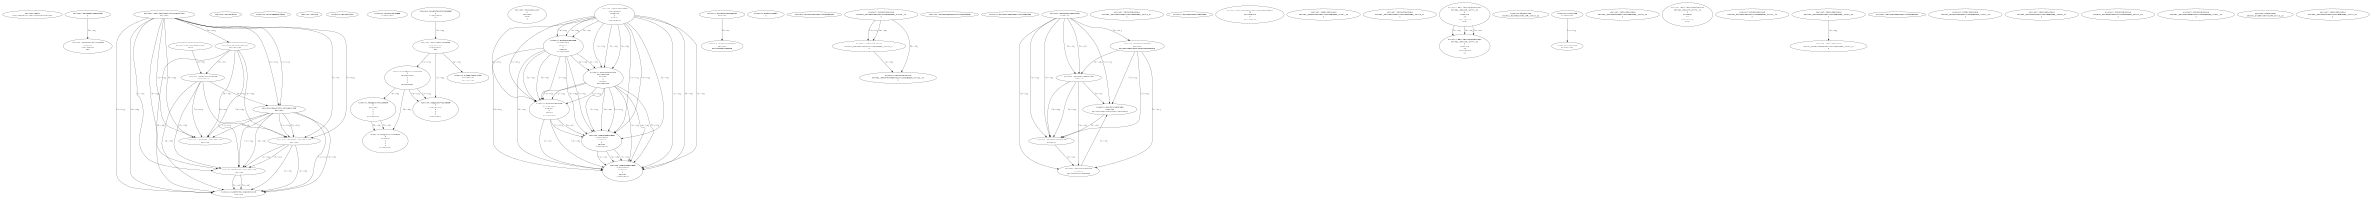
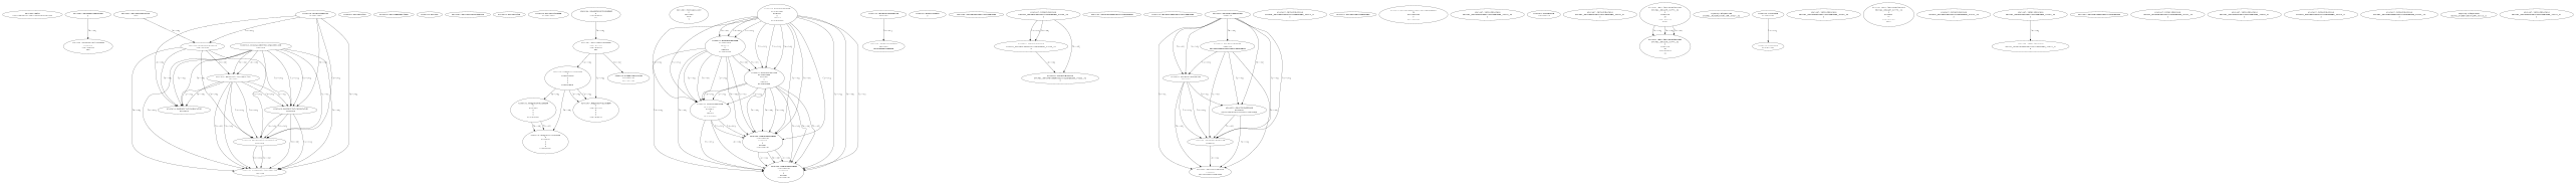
  digraph {
    fontname="Courier Prime"
    node [fontname="Courier Prime"]
    edge [fontname="Courier Prime"]
    n1 [label="6850628.main\n003778d9885c149a25b06bc8982a19ab"]
    n2 [label="4254480.GetModuleHandleW\n0"]
    n3 [label="4243306.GetModuleFileNameW\n4194304\n2147408904\n522"]
    n4 [label="6844434.SetThreadLocale\n1024"]
    n5 [label="4214413.GetStartupInfoW\n2147417624"]
    n6 [label="4243965.InitializeCriticalSection\n6917004"]
    n7 [label="4250188.GetSystemInfo\n2147417660"]
    n8 [label="4245418.EnterCriticalSection\n6917004"]
    n9 [label="4245469.LeaveCriticalSection\n6917004"]
    n10 [label="4245580.EnterCriticalSection\n6917004"]
    n11 [label="4245621.LeaveCriticalSection\n6917004"]
    n12 [label="4245454.LeaveCriticalSection\n6917004"]
    n13 [label="4243979.GetVersion\n"]
    n14 [label="6844540.GetCommandLineW\n"]
    n15 [label="6844560.GetACP\n"]
+   n16 [label="6844580.GetCurrentThreadId\n"]
    n17 [label="4250204.GetVersion\n"]
    n18 [label="4276690.GetVersionExW\n2147417420"]
    n19 [label="4248064.GetModuleFileNameW\n0\n2147408370\n261"]
    n20 [label="4245785.GetLongPathNameW\n2147407710\n2147406542\n261"]
    n21 [label="4246556.RegQueryValueExW\n0\n2147407710\n0\n0\n0\n2147408232"]
    n22 [label="4246599.RegQueryValueExW\n0\n2147407710\n0\n0\n0\n2147408232"]
    n23 [label="4246014.FindFirstFileW\n2147406542\n2147407064"]
    n24 [label="4215383.VirtualAlloc\n0\n1310704\n4006\n4"]
    n25 [label="4246338.RegOpenKeyExW\n2147483649\n4246772\n0\n983065\n2147408236"]
    n26 [label="4246372.RegOpenKeyExW\n2147483650\n4246772\n0\n983065\n2147408236"]
    n27 [label="4246402.RegOpenKeyExW\n2147483649\n4246832\n0\n983065\n2147408236"]
    n28 [label="4246432.RegOpenKeyExW\n2147483650\n4246832\n0\n983065\n2147408236"]
    n29 [label="4246462.RegOpenKeyExW\n2147483649\n4246884\n0\n983065\n2147408236"]
    n30 [label="4246492.RegOpenKeyExW\n2147483649\n4246936\n0\n983065\n2147408236"]
    n31 [label="4245741.GetModuleHandleW\n4246160"]
    n32 [label="4245758.GetProcAddress\n9441320\nGetLongPathNameW"]
    n33 [label="4246635.RegQueryValueExW\n0\n4247000\n0\n0\n0\n2147408232"]
    n34 [label="4246676.RegQueryValueExW\n0\n4247000\n0\n0\n0\n2147408232"]
    n35 [label="4246722.RegCloseKey\n0"]
    n36 [label="4247883.GetUserDefaultUILanguage\n"]
    n37 [label="4245487.IsValidLocale\nretval_GetUserDefaultUILanguage_33926_32\n2"]
    n38 [label="4244766.IsValidLocale\nretval_GetUserDefaultUILanguage_33926_32\n2"]
    n39 [label="4244766.IsValidLocale\nretval_GetSystemDefaultUILanguage_34222_32\n2"]
    n40 [label="4245525.GetSystemDefaultUILanguage\n"]
    n41 [label="4245552.GetSystemDefaultUILanguage\n"]
    n42 [label="4244018.GetModuleHandleW\n4244120"]
    n43 [label="4244024.GetProcAddress\n9441320\nGetThreadPreferredUILanguages"]
    n44 [label="4244044.GetModuleHandleW\n4244120"]
    n45 [label="4244050.GetProcAddress\n9441320\nSetThreadPreferredUILanguages"]
    n46 [label="4244070.GetModuleHandleW\n4244120"]
    n47 [label="4244076.GetProcAddress\n9441320\nGetThreadUILanguage"]
    n48 [label="4245487.IsValidLocale\nretval_GetUserDefaultUILanguage_33851_32\n2"]
    n49 [label="4245121.GetThreadUILanguage\n"]
    n50 [label="4245059.GetThreadPreferredUILanguages\n56\n2147408200\n0\n2147408240"]
    n51 [label="4245487.IsValidLocale\nretval_GetUserDefaultUILanguage_33525_32\n2"]
+   n52 [label="4245683.CharNextW\n2147407716"]
    n53 [label="4245487.IsValidLocale\nretval_GetUserDefaultUILanguage_33520_32\n2"]
    n54 [label="4250171.MultiByteToWideChar\nretval_GetACP_32774_32\n0\n4243508\n10\n2147403704\n2047"]
    n55 [label="4250171.MultiByteToWideChar\nretval_GetACP_32774_32\n0\n4243508\n10\n3224282764\n11"]
    n56 [label="4246032.FindClose\nretval_FindFirstFileW_33027_32"]
    n57 [label="4246044.lstrlenW\n2147407108"]
    n58 [label="4246113.lstrlenW\n2147407108"]
    n59 [label="4245487.IsValidLocale\nretval_GetUserDefaultUILanguage_33749_32\n2"]
    n60 [label="4250171.MultiByteToWideChar\nretval_GetACP_32774_32\n0\n4243488\n16\n2147403704\n2047"]
    n61 [label="4245487.IsValidLocale\nretval_GetUserDefaultUILanguage_33077_32\n2"]
    n62 [label="4245487.IsValidLocale\nretval_GetUserDefaultUILanguage_33140_32\n2"]
    n63 [label="4245487.IsValidLocale\nretval_GetSystemDefaultUILanguage_33801_32\n2"]
    n64 [label="4247923.GetSystemDefaultUILanguage\n"]
    n65 [label="4245487.IsValidLocale\nretval_GetUserDefaultUILanguage_33451_32\n2"]
    n66 [label="4245487.IsValidLocale\nretval_GetUserDefaultUILanguage_33686_32\n2"]
    n67 [label="4245487.IsValidLocale\nretval_GetUserDefaultUILanguage_33403_32\n2"]
    n68 [label="4245487.IsValidLocale\nretval_GetSystemDefaultUILanguage_33805_32\n2"]
    n69 [label="4246032.FindClose\nretval_FindFirstFileW_33013_32"]
    n70 [label="4245487.IsValidLocale\nretval_GetUserDefaultUILanguage_33737_32\n2"]
    n2 -> n3 [label="(0-->1)"]
    n4 -> n5 [label="(0-->0)"]
    n5 -> n8 [label="(0-->0)"]
    n5 -> n9 [label="(0-->0)"]
    n5 -> n10 [label="(0-->0)"]
    n5 -> n11 [label="(0-->0)"]
    n5 -> n12 [label="(0-->0)"]
-   n6 -> n7 [label="(0-->0)"]
    n6 -> n8 [label="(1-->1)"]
    n6 -> n8 [label="(0-->0)"]
    n6 -> n9 [label="(1-->1)"]
    n6 -> n9 [label="(0-->0)"]
    n6 -> n10 [label="(1-->1)"]
    n6 -> n10 [label="(0-->0)"]
    n6 -> n11 [label="(1-->1)"]
    n6 -> n11 [label="(0-->0)"]
    n6 -> n12 [label="(1-->1)"]
    n6 -> n12 [label="(0-->0)"]
    n7 -> n5 [label="(0-->0)"]
    n7 -> n9 [label="(0-->0)"]
    n7 -> n10 [label="(0-->0)"]
    n7 -> n11 [label="(0-->0)"]
    n7 -> n12 [label="(0-->0)"]
    n8 -> n9 [label="(1-->1)"]
    n8 -> n9 [label="(0-->0)"]
    n8 -> n10 [label="(1-->1)"]
    n8 -> n10 [label="(0-->0)"]
    n8 -> n11 [label="(1-->1)"]
    n8 -> n11 [label="(0-->0)"]
    n8 -> n12 [label="(1-->1)"]
    n8 -> n12 [label="(0-->0)"]
    n9 -> n10 [label="(1-->1)"]
    n9 -> n10 [label="(0-->0)"]
    n9 -> n11 [label="(1-->1)"]
    n9 -> n11 [label="(0-->0)"]
    n10 -> n11 [label="(1-->1)"]
    n10 -> n11 [label="(0-->0)"]
    n19 -> n20 [label="(3-->3)"]
    n20 -> n21 [label="(1-->2)"]
    n20 -> n22 [label="(1-->2)"]
    n20 -> n23 [label="(2-->1)"]
    n21 -> n22 [label="(2-->2)"]
    n21 -> n22 [label="(6-->6)"]
    n21 -> n33 [label="(6-->6)"]
    n21 -> n34 [label="(6-->6)"]
    n25 -> n26 [label="(2-->2)"]
    n25 -> n26 [label="(4-->4)"]
    n25 -> n26 [label="(5-->5)"]
    n25 -> n27 [label="(1-->1)"]
    n25 -> n27 [label="(4-->4)"]
    n25 -> n27 [label="(5-->5)"]
    n25 -> n28 [label="(4-->4)"]
    n25 -> n28 [label="(5-->5)"]
    n25 -> n29 [label="(1-->1)"]
    n25 -> n29 [label="(4-->4)"]
    n25 -> n29 [label="(5-->5)"]
    n25 -> n30 [label="(1-->1)"]
    n25 -> n30 [label="(4-->4)"]
    n25 -> n30 [label="(5-->5)"]
    n26 -> n27 [label="(4-->4)"]
    n26 -> n27 [label="(5-->5)"]
    n26 -> n28 [label="(1-->1)"]
    n26 -> n28 [label="(4-->4)"]
    n26 -> n28 [label="(5-->5)"]
    n26 -> n29 [label="(4-->4)"]
    n26 -> n29 [label="(5-->5)"]
    n26 -> n30 [label="(4-->4)"]
    n26 -> n30 [label="(5-->5)"]
    n27 -> n28 [label="(2-->2)"]
    n27 -> n28 [label="(4-->4)"]
    n27 -> n28 [label="(5-->5)"]
    n27 -> n29 [label="(1-->1)"]
    n27 -> n29 [label="(4-->4)"]
    n27 -> n29 [label="(5-->5)"]
    n27 -> n30 [label="(1-->1)"]
    n27 -> n30 [label="(4-->4)"]
    n27 -> n30 [label="(5-->5)"]
    n28 -> n29 [label="(4-->4)"]
    n28 -> n29 [label="(5-->5)"]
    n28 -> n30 [label="(4-->4)"]
    n28 -> n30 [label="(5-->5)"]
    n29 -> n30 [label="(1-->1)"]
    n29 -> n30 [label="(4-->4)"]
    n29 -> n30 [label="(5-->5)"]
    n31 -> n32 [label="(0-->1)"]
    n33 -> n34 [label="(2-->2)"]
    n33 -> n34 [label="(6-->6)"]
    n37 -> n38 [label="(1-->1)"]
    n37 -> n38 [label="(2-->2)"]
    n37 -> n39 [label="(2-->2)"]
    n38 -> n39 [label="(2-->2)"]
    n42 -> n43 [label="(0-->1)"]
    n42 -> n44 [label="(1-->1)"]
    n42 -> n44 [label="(0-->0)"]
    n42 -> n45 [label="(0-->1)"]
    n42 -> n46 [label="(1-->1)"]
    n42 -> n46 [label="(0-->0)"]
    n42 -> n47 [label="(0-->1)"]
    n43 -> n44 [label="(1-->0)"]
    n43 -> n45 [label="(1-->1)"]
    n43 -> n46 [label="(1-->0)"]
    n43 -> n47 [label="(1-->1)"]
    n44 -> n45 [label="(0-->1)"]
    n44 -> n46 [label="(1-->1)"]
    n44 -> n46 [label="(0-->0)"]
    n44 -> n47 [label="(0-->1)"]
    n45 -> n46 [label="(1-->0)"]
-   n47 -> n45 [label="(1-->1)"]
+   n45 -> n47 [label="(1-->1)"]
    n46 -> n47 [label="(0-->1)"]
    n54 -> n55 [label="(1-->1)"]
    n54 -> n55 [label="(3-->3)"]
    n54 -> n55 [label="(4-->4)"]
    n57 -> n58 [label="(1-->1)"]
    n62 -> n63 [label="(2-->2)"]
  }
